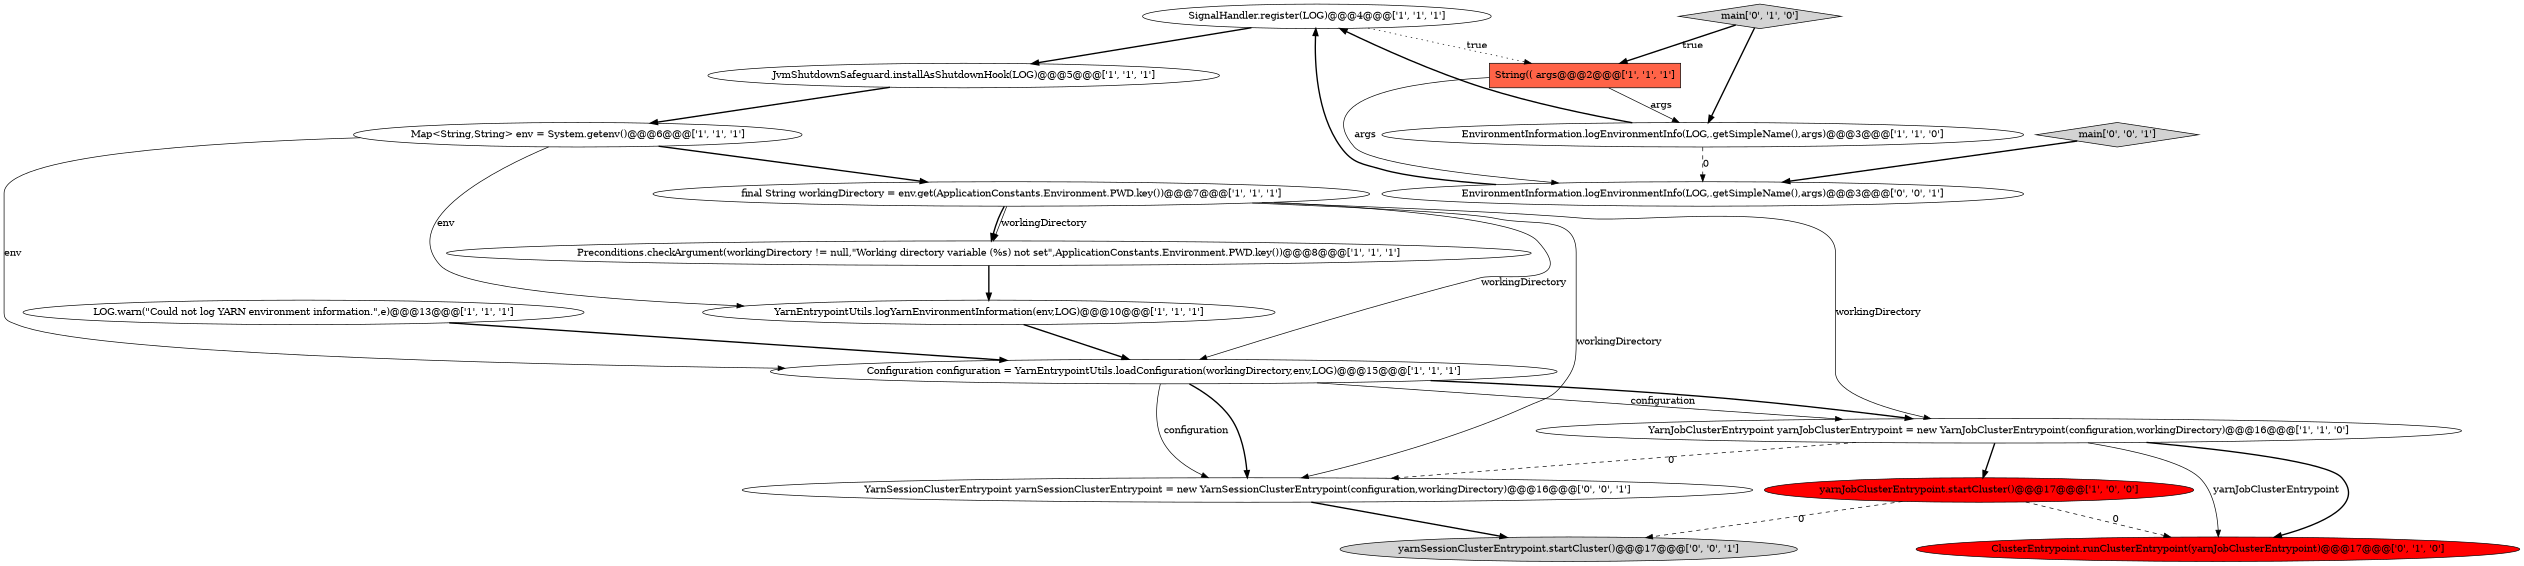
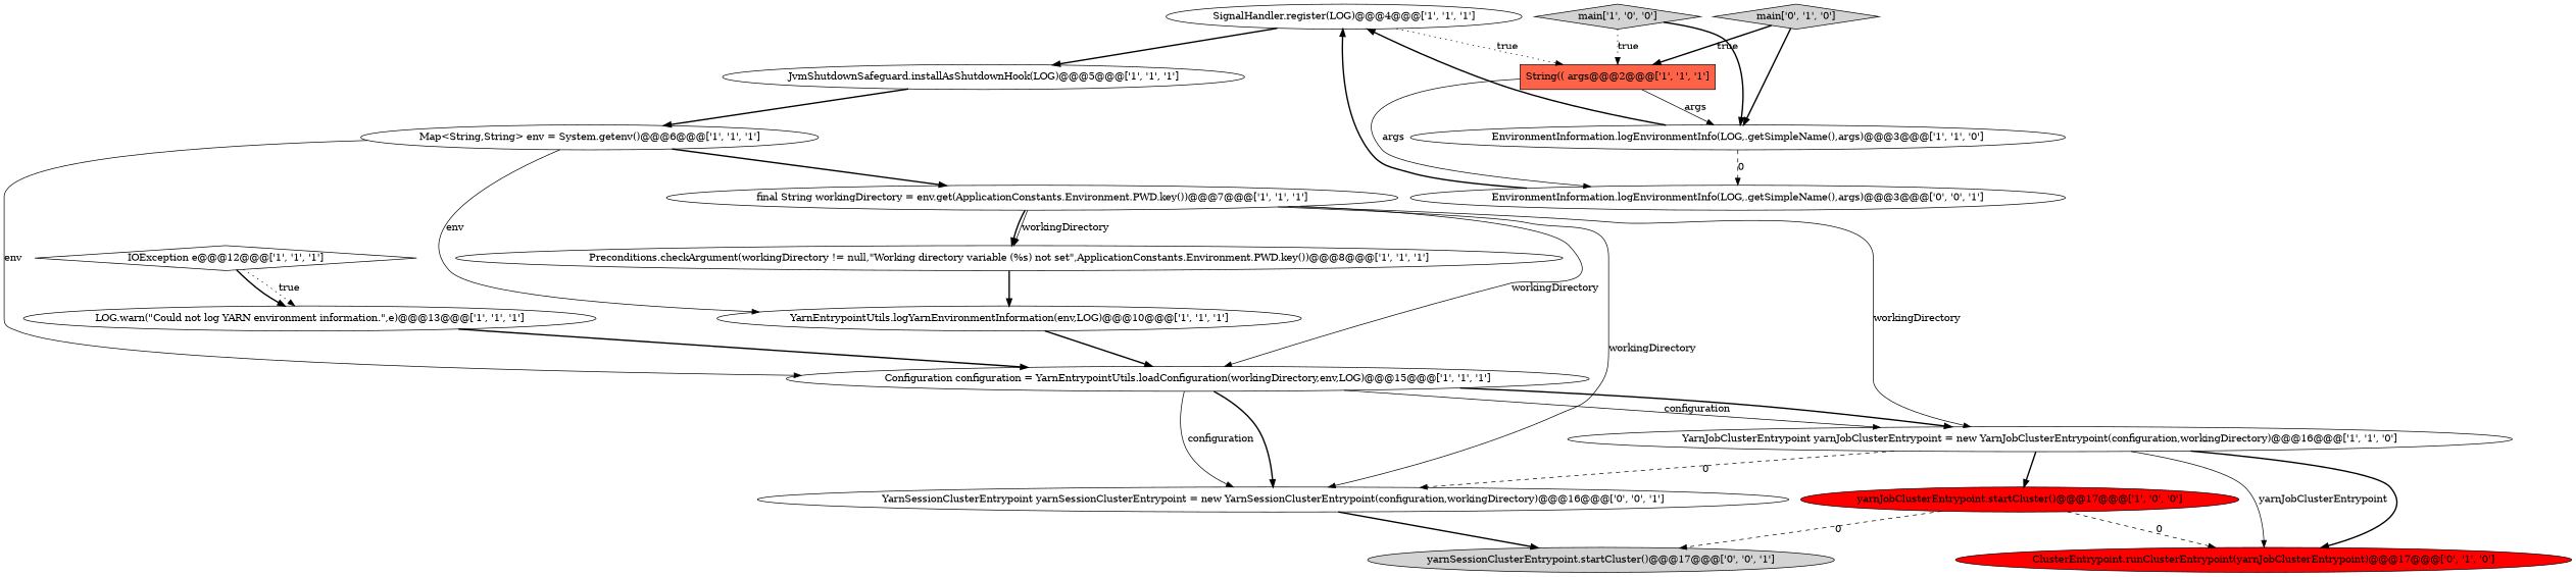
  digraph {
    node [fillcolor=white shape=ellipse style=filled]
    edge [style=bold]
    n1 [fillcolor=lightgray label="yarnSessionClusterEntrypoint.startCluster()@@@17@@@['0', '0', '1']"]
    n2 [label="Preconditions.checkArgument(workingDirectory != null,\"Working directory variable (%s) not set\",ApplicationConstants.Environment.PWD.key())@@@8@@@['1', '1', '1']"]
    n3 [label="YarnEntrypointUtils.logYarnEnvironmentInformation(env,LOG)@@@10@@@['1', '1', '1']"]
    n4 [label="Configuration configuration = YarnEntrypointUtils.loadConfiguration(workingDirectory,env,LOG)@@@15@@@['1', '1', '1']"]
+   n5 [fillcolor=lightgray label="main['1', '0', '0']" shape=diamond]
    n6 [fillcolor=tomato label="String(( args@@@2@@@['1', '1', '1']" shape=box]
    n7 [label="EnvironmentInformation.logEnvironmentInfo(LOG,.getSimpleName(),args)@@@3@@@['1', '1', '0']"]
    n8 [label="EnvironmentInformation.logEnvironmentInfo(LOG,.getSimpleName(),args)@@@3@@@['0', '0', '1']"]
    n9 [label="SignalHandler.register(LOG)@@@4@@@['1', '1', '1']"]
    n10 [label="LOG.warn(\"Could not log YARN environment information.\",e)@@@13@@@['1', '1', '1']"]
    n11 [label="YarnJobClusterEntrypoint yarnJobClusterEntrypoint = new YarnJobClusterEntrypoint(configuration,workingDirectory)@@@16@@@['1', '1', '0']"]
    n12 [label="YarnSessionClusterEntrypoint yarnSessionClusterEntrypoint = new YarnSessionClusterEntrypoint(configuration,workingDirectory)@@@16@@@['0', '0', '1']"]
    n13 [label="JvmShutdownSafeguard.installAsShutdownHook(LOG)@@@5@@@['1', '1', '1']"]
    n14 [label="Map<String,String> env = System.getenv()@@@6@@@['1', '1', '1']"]
-   n15 [fillcolor=lightgray label="main['0', '0', '1']" shape=diamond]
+   n16 [label="IOException e@@@12@@@['1', '1', '1']" shape=diamond]
    n17 [label="final String workingDirectory = env.get(ApplicationConstants.Environment.PWD.key())@@@7@@@['1', '1', '1']"]
    n18 [fillcolor=red label="yarnJobClusterEntrypoint.startCluster()@@@17@@@['1', '0', '0']"]
    n19 [fillcolor=red label="ClusterEntrypoint.runClusterEntrypoint(yarnJobClusterEntrypoint)@@@17@@@['0', '1', '0']"]
    n20 [fillcolor=lightgray label="main['0', '1', '0']" shape=diamond]
    n2 -> n3
    n3 -> n4
    n4 -> n11 [label=configuration style=solid]
    n4 -> n11
    n4 -> n12
    n4 -> n12 [label=configuration style=solid]
+   n5 -> n6 [label=true style=dotted]
+   n5 -> n7
    n6 -> n7 [label=args style=solid]
    n6 -> n8 [label=args style=solid]
    n7 -> n8 [label=0 style=dashed]
    n7 -> n9
    n8 -> n9
    n9 -> n6 [label=true style=dotted]
    n9 -> n13
    n10 -> n4
    n11 -> n12 [label=0 style=dashed]
    n11 -> n18
    n11 -> n19 [label=yarnJobClusterEntrypoint style=solid]
    n11 -> n19
    n12 -> n1
    n13 -> n14
    n14 -> n3 [label=env style=solid]
    n14 -> n4 [label=env style=solid]
    n14 -> n17
-   n15 -> n8
+   n16 -> n10
+   n16 -> n10 [label=true style=dotted]
    n17 -> n2
    n17 -> n2 [label=workingDirectory style=solid]
    n17 -> n4 [label=workingDirectory style=solid]
    n17 -> n11 [label=workingDirectory style=solid]
    n17 -> n12 [label=workingDirectory style=solid]
    n18 -> n1 [label=0 style=dashed]
    n18 -> n19 [label=0 style=dashed]
    n20 -> n6 [label=true]
    n20 -> n7
  }
